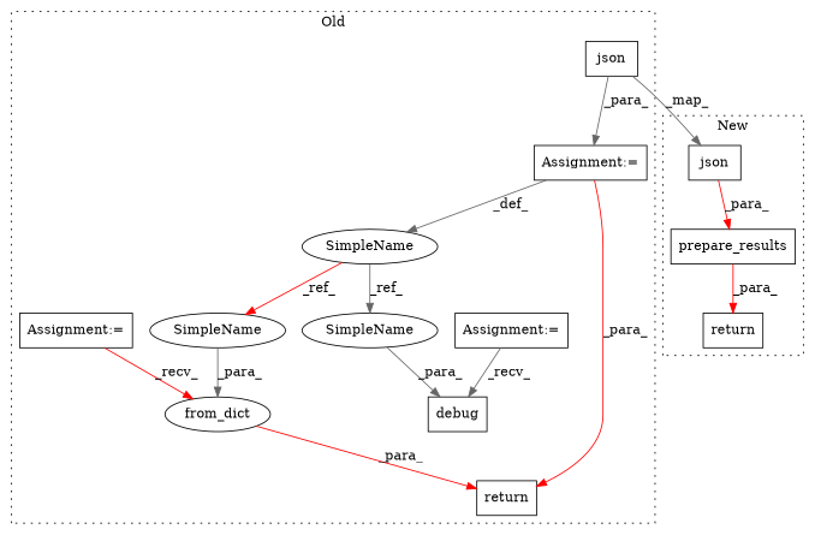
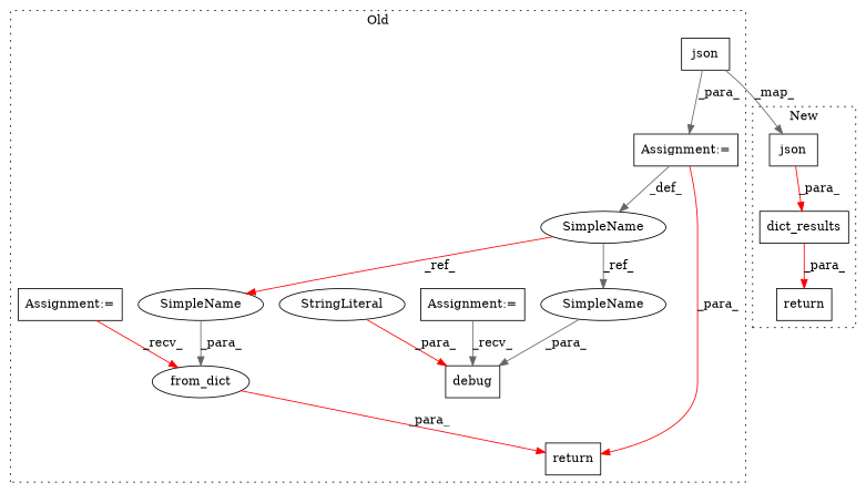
  digraph {
    node [a=32 l=9 shape=box]
    edge [color=red]
    n1 [l="10,1" label=from_dict s="2149,2168" shape=ellipse]
    n2 [a=42 label=SimpleName s=2040 shape=ellipse]
    n3 [l="6,1" label=debug s="2078,2116"]
    n4 [l=6 label=json s=2059]
    n5 [a=7 l=6 label="Assignment:=" s=1876]
    n6 [a=7 l=1 label="Assignment:=" s=2049]
    n7 [a=7 l=18 label="Assignment:=" s=1819]
+   n8 [a=45 l=22 label=StringLiteral s=2084 shape=ellipse]
    n9 [a=41 l=7 label=return s=2123]
    n10 [a=42 label=SimpleName s=2107 shape=ellipse]
    n11 [a=42 label=SimpleName s=2159 shape=ellipse]
-   n12 [l="16,1" label=prepare_results s="1554,1604"]
+   n12 [l="16,1" label=dict_results s="1554,1604"]
    n13 [l=6 label=json s=1579]
    n14 [a=41 l=7 label=return s=1542]
    subgraph cluster_1 {
      label=Old
      style=dotted
      n1
      n2
      n3
      n4
      n5
      n6
      n7
+     n8
      n9
      n10
      n11
    }
    subgraph cluster_2 {
      label=New
      style=dotted
      n12
      n13
      n14
    }
    n1 -> n9 [label=_para_]
    n2 -> n10 [color=gray40 label=_ref_]
    n2 -> n11 [label=_ref_]
    n4 -> n6 [color=gray40 label=_para_]
    n4 -> n13 [color=gray40 label=_map_]
    n5 -> n3 [color=gray40 label=_recv_]
    n6 -> n2 [color=gray40 label=_def_]
    n6 -> n9 [label=_para_]
    n7 -> n1 [label=_recv_]
+   n8 -> n3 [label=_para_]
    n10 -> n3 [color=gray40 label=_para_]
    n11 -> n1 [color=gray40 label=_para_]
    n12 -> n14 [label=_para_]
    n13 -> n12 [label=_para_]
  }
